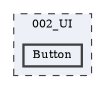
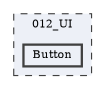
  digraph {
    compound=true
    fontname="DejaVu Serif"
    n1 [color=grey25 fillcolor="#edf0f7" fontname="DejaVu Serif" fontsize=10 height=0.2 label=Button shape=box style="filled,bold" width=0.4]
    subgraph cluster_1 {
      bgcolor="#edf0f7"
      fontsize=10
-     label="002_UI"
+     label="012_UI"
      pencolor=grey25
      style="filled,dashed"
      n1
    }
  }
